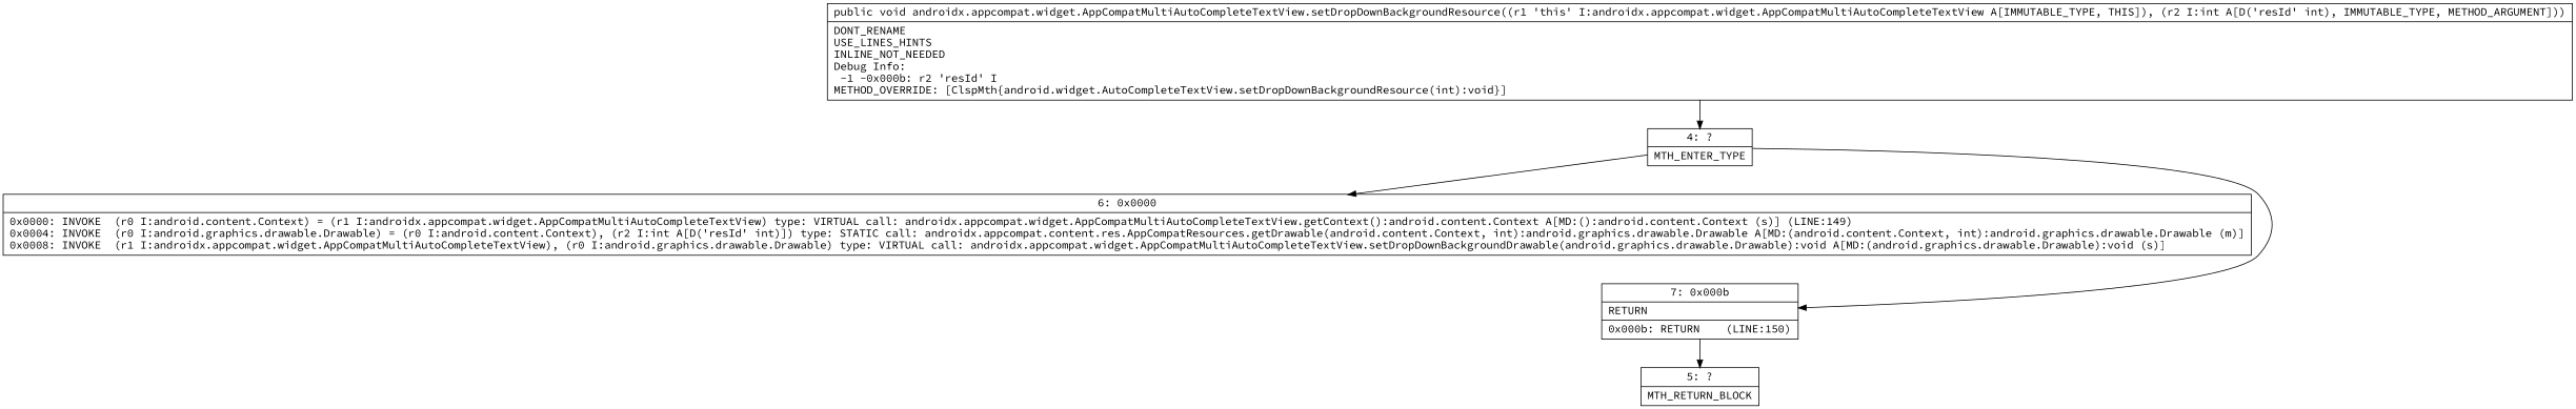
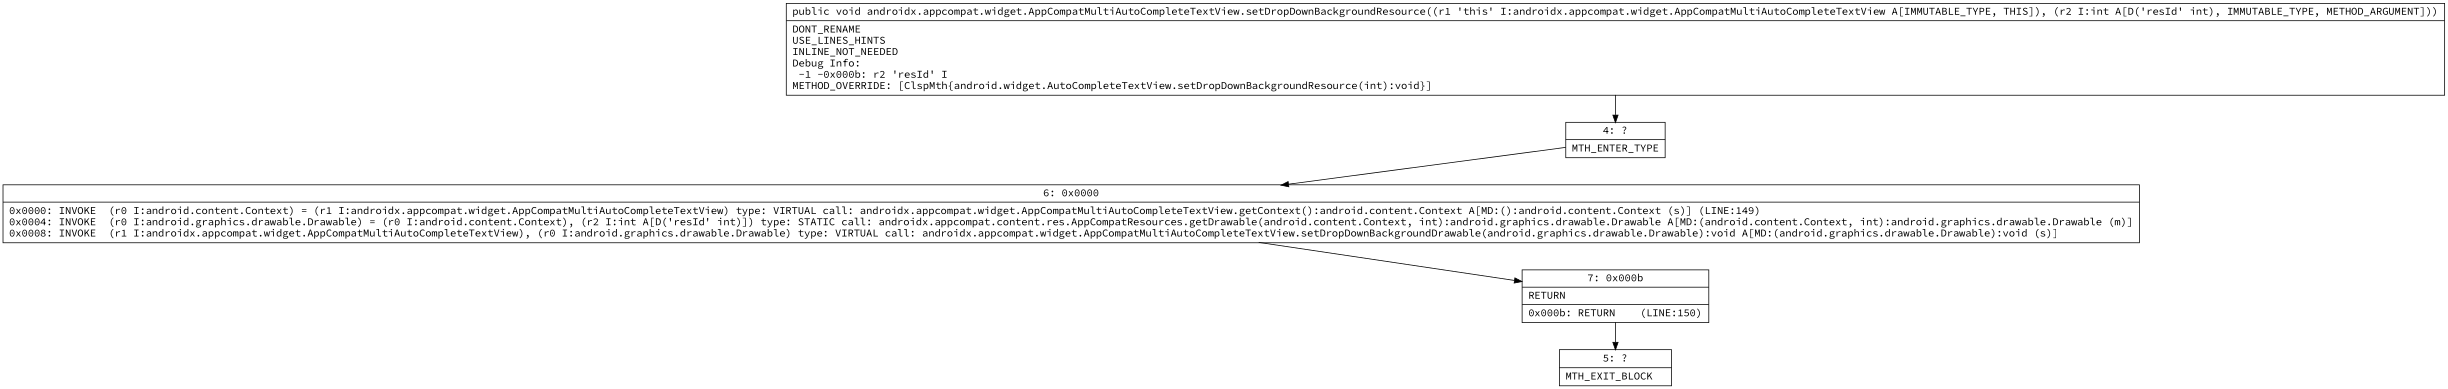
  digraph {
    fontname="Source Code Pro"
    node [fontname="Source Code Pro" shape=record]
    edge [fontname="Source Code Pro"]
    n1 [label="{4\:\ ?|MTH_ENTER_TYPE\l}"]
    n2 [label="{6\:\ 0x0000|0x0000: INVOKE  (r0 I:android.content.Context) = (r1 I:androidx.appcompat.widget.AppCompatMultiAutoCompleteTextView) type: VIRTUAL call: androidx.appcompat.widget.AppCompatMultiAutoCompleteTextView.getContext():android.content.Context A[MD:():android.content.Context (s)] (LINE:149)\l0x0004: INVOKE  (r0 I:android.graphics.drawable.Drawable) = (r0 I:android.content.Context), (r2 I:int A[D('resId' int)]) type: STATIC call: androidx.appcompat.content.res.AppCompatResources.getDrawable(android.content.Context, int):android.graphics.drawable.Drawable A[MD:(android.content.Context, int):android.graphics.drawable.Drawable (m)]\l0x0008: INVOKE  (r1 I:androidx.appcompat.widget.AppCompatMultiAutoCompleteTextView), (r0 I:android.graphics.drawable.Drawable) type: VIRTUAL call: androidx.appcompat.widget.AppCompatMultiAutoCompleteTextView.setDropDownBackgroundDrawable(android.graphics.drawable.Drawable):void A[MD:(android.graphics.drawable.Drawable):void (s)]\l}"]
    n3 [label="{7\:\ 0x000b|RETURN\l|0x000b: RETURN    (LINE:150)\l}"]
-   n4 [label="{5\:\ ?|MTH_RETURN_BLOCK\l}"]
+   n4 [label="{5\:\ ?|MTH_EXIT_BLOCK\l}"]
    n5 [label="{public void androidx.appcompat.widget.AppCompatMultiAutoCompleteTextView.setDropDownBackgroundResource((r1 'this' I:androidx.appcompat.widget.AppCompatMultiAutoCompleteTextView A[IMMUTABLE_TYPE, THIS]), (r2 I:int A[D('resId' int), IMMUTABLE_TYPE, METHOD_ARGUMENT]))  | DONT_RENAME\lUSE_LINES_HINTS\lINLINE_NOT_NEEDED\lDebug Info:\l  \-1 \-0x000b: r2 'resId' I\lMETHOD_OVERRIDE: [ClspMth\{android.widget.AutoCompleteTextView.setDropDownBackgroundResource(int):void\}]\l}"]
    n1 -> n2
-   n1 -> n3
+   n2 -> n3
    n3 -> n4
    n5 -> n1
  }
